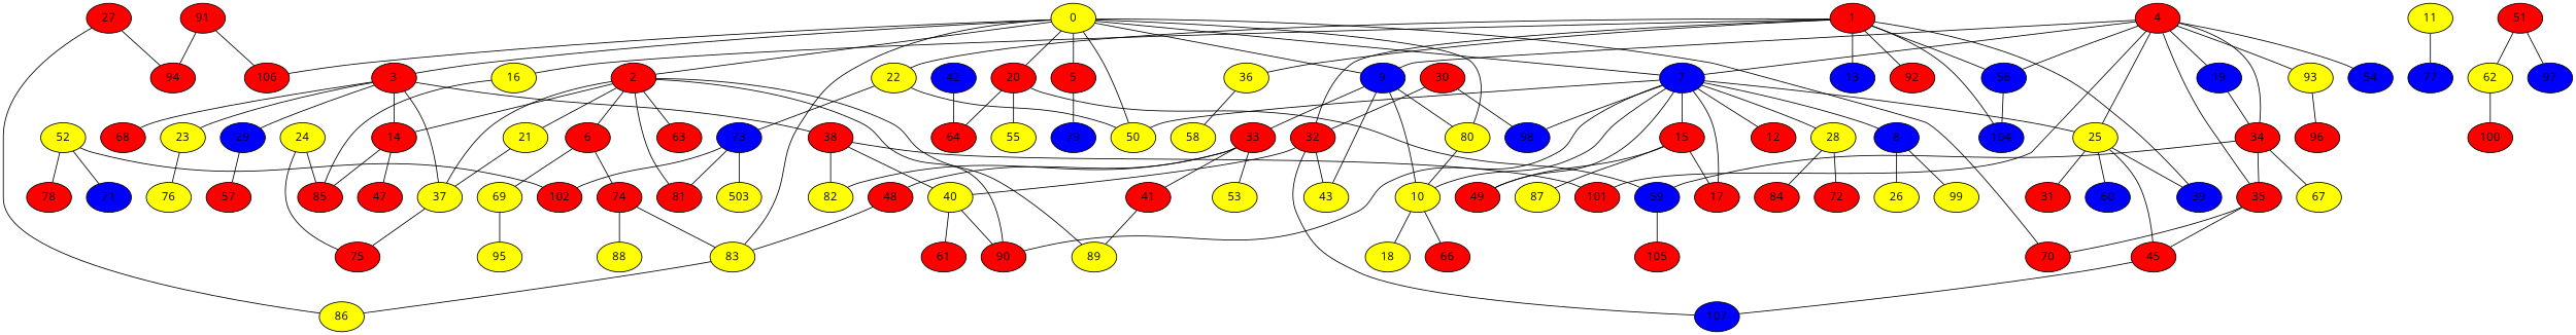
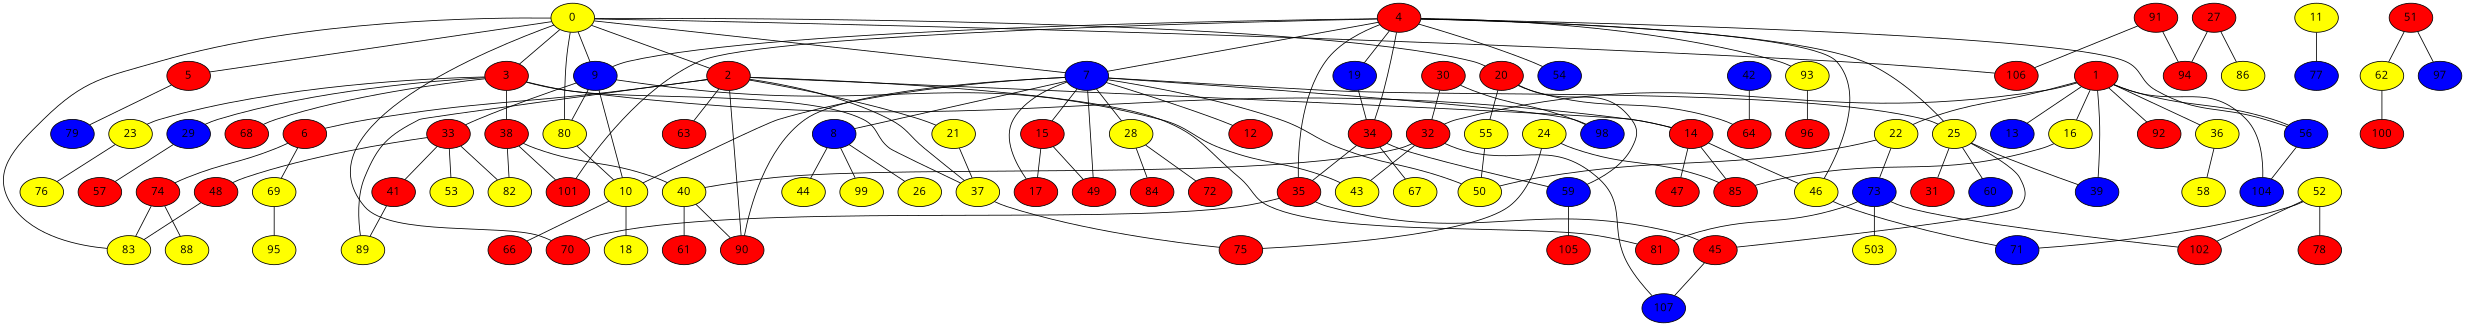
  graph {
    fontname="Open Sans"
    node [fillcolor=red fontname="Open Sans" style=filled]
    edge [fontname="Open Sans"]
    0 [fillcolor=yellow]
    2
    3
    5
    7 [fillcolor=blue]
    9 [fillcolor=blue]
    20
    50 [fillcolor=yellow]
    70
    80 [fillcolor=yellow]
    83 [fillcolor=yellow]
    106
    6
    14
    21 [fillcolor=yellow]
    37 [fillcolor=yellow]
    63
    81
    89 [fillcolor=yellow]
    90
    23 [fillcolor=yellow]
    29 [fillcolor=blue]
    38
    68
    79 [fillcolor=blue]
    10 [fillcolor=yellow]
    25 [fillcolor=yellow]
    8 [fillcolor=blue]
    12
    15
    17
    28 [fillcolor=yellow]
    49
    98 [fillcolor=blue]
    33
    43 [fillcolor=yellow]
    18 [fillcolor=yellow]
    66
    55 [fillcolor=yellow]
    59 [fillcolor=blue]
    64
    86 [fillcolor=yellow]
    13 [fillcolor=blue]
    1
    16 [fillcolor=yellow]
    22 [fillcolor=yellow]
    32
    36 [fillcolor=yellow]
    39 [fillcolor=blue]
    56 [fillcolor=blue]
    92
    104 [fillcolor=blue]
    85
    73 [fillcolor=blue]
    40 [fillcolor=yellow]
    107 [fillcolor=blue]
    58 [fillcolor=yellow]
    69 [fillcolor=yellow]
    74
+   46 [fillcolor=yellow]
    47
    75
    76 [fillcolor=yellow]
    57
    101
    82 [fillcolor=yellow]
    4
    19 [fillcolor=blue]
    34
    35
    54 [fillcolor=blue]
    93 [fillcolor=yellow]
    31
    45
    60 [fillcolor=blue]
    67 [fillcolor=yellow]
    71 [fillcolor=blue]
    96
    95 [fillcolor=yellow]
    88 [fillcolor=yellow]
    26 [fillcolor=yellow]
+   44 [fillcolor=yellow]
    99 [fillcolor=yellow]
-   87 [fillcolor=yellow]
    72
    84
    41
    48
    53 [fillcolor=yellow]
    11 [fillcolor=yellow]
    77 [fillcolor=blue]
    105
    102
    n94 [fillcolor=yellow label=503]
    24 [fillcolor=yellow]
    27
    94
    30
    61
    42 [fillcolor=blue]
    62 [fillcolor=yellow]
    51
    97 [fillcolor=blue]
    100
    52 [fillcolor=yellow]
    78
    91
    0 -- 2
    0 -- 3
    0 -- 5
    0 -- 7
    0 -- 9
    0 -- 20
-   0 -- 50
+   55 -- 50
    0 -- 70
    0 -- 80
    0 -- 83
    0 -- 106
    2 -- 6
    2 -- 14
    2 -- 21
    2 -- 37
    2 -- 63
    2 -- 81
    2 -- 89
    2 -- 90
    3 -- 14
    3 -- 37
    3 -- 23
    3 -- 29
    3 -- 38
    3 -- 68
    5 -- 79
    7 -- 50
    7 -- 90
    7 -- 10
    7 -- 25
    7 -- 8
    7 -- 12
    7 -- 15
    7 -- 17
    7 -- 28
    7 -- 49
    7 -- 98
    9 -- 80
    9 -- 10
    9 -- 33
    9 -- 43
    20 -- 55
    20 -- 59
    20 -- 64
    80 -- 10
-   83 -- 86
    6 -- 69
    6 -- 74
    14 -- 85
+   14 -- 46
    14 -- 47
    21 -- 37
    37 -- 75
    23 -- 76
    29 -- 57
    38 -- 40
    38 -- 101
    38 -- 82
    10 -- 18
    10 -- 66
    25 -- 39
    25 -- 31
    25 -- 45
    25 -- 60
    8 -- 26
+   8 -- 44
    8 -- 99
    15 -- 17
    15 -- 49
-   15 -- 87
    28 -- 72
    28 -- 84
    33 -- 82
    33 -- 41
    33 -- 48
    33 -- 53
    59 -- 105
    1 -- 13
    1 -- 16
    1 -- 22
    1 -- 32
    1 -- 36
    1 -- 39
    1 -- 56
    1 -- 92
    1 -- 104
    16 -- 85
    22 -- 50
    22 -- 73
    32 -- 43
    32 -- 40
    32 -- 107
    36 -- 58
    56 -- 104
    73 -- 81
    73 -- 102
    73 -- n94
    40 -- 90
    40 -- 61
    69 -- 95
    74 -- 83
    74 -- 88
+   46 -- 71
    4 -- 7
    4 -- 9
    4 -- 25
    4 -- 56
+   4 -- 46
    4 -- 101
    4 -- 19
    4 -- 34
    4 -- 35
    4 -- 54
    4 -- 93
    19 -- 34
    34 -- 59
    34 -- 35
    34 -- 67
    35 -- 70
    35 -- 45
    93 -- 96
    45 -- 107
    41 -- 89
    48 -- 83
    11 -- 77
    24 -- 85
    24 -- 75
    27 -- 86
    27 -- 94
    30 -- 98
    30 -- 32
    42 -- 64
    62 -- 100
    51 -- 62
    51 -- 97
    52 -- 71
    52 -- 102
    52 -- 78
    91 -- 106
    91 -- 94
  }
